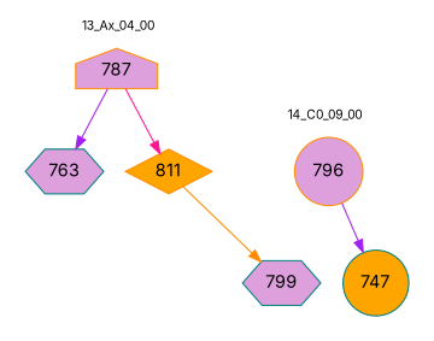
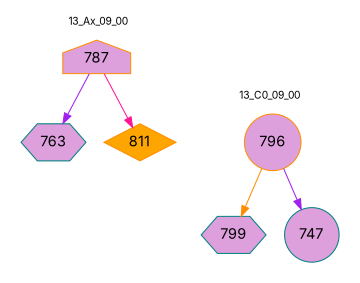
  digraph {
    fontname=Inter
    node [color=darkorange fillcolor=plum fontname=Inter shape=hexagon style=filled]
    edge [color=purple fontname=Inter]
    n1 [label=787 shape=house]
    n2 [color=teal label=763]
    n3 [fillcolor=orange label=811 shape=diamond]
    n4 [label=796 shape=circle]
-   n5 [color=teal fillcolor=orange label=747 shape=circle]
+   n5 [color=teal label=747 shape=circle]
    n6 [color=teal label=799]
    subgraph cluster_1 {
      color=white
      fontsize=10
-     label="13_Ax_04_00"
+     label="13_Ax_09_00"
      n1
      n2
      n3
    }
    subgraph cluster_2 {
      color=white
      fontsize=10
-     label="14_C0_09_00"
+     label="13_C0_09_00"
      n4
      n5
      n6
    }
    n1 -> n2
    n1 -> n3 [color=deeppink]
    n4 -> n5
-   n3 -> n6 [color=darkorange]
+   n4 -> n6 [color=darkorange]
  }
